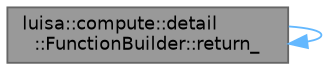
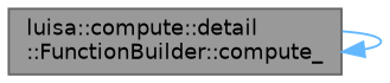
  digraph {
    rankdir=TB
-   n1 [color=gray40 fillcolor=grey60 fontcolor=black fontname=Helvetica fontsize=10 height=0.2 label="luisa::compute::detail\l::FunctionBuilder::return_" shape=box style=filled width=0.4]
+   n1 [color=gray40 fillcolor=grey60 fontcolor=black fontname=Helvetica fontsize=10 height=0.2 label="luisa::compute::detail\l::FunctionBuilder::compute_" shape=box style=filled width=0.4]
    n1 -> n1 [color=steelblue1 fontname=Helvetica fontsize=10 labelfontname=Helvetica labelfontsize=10 style=solid]
  }
